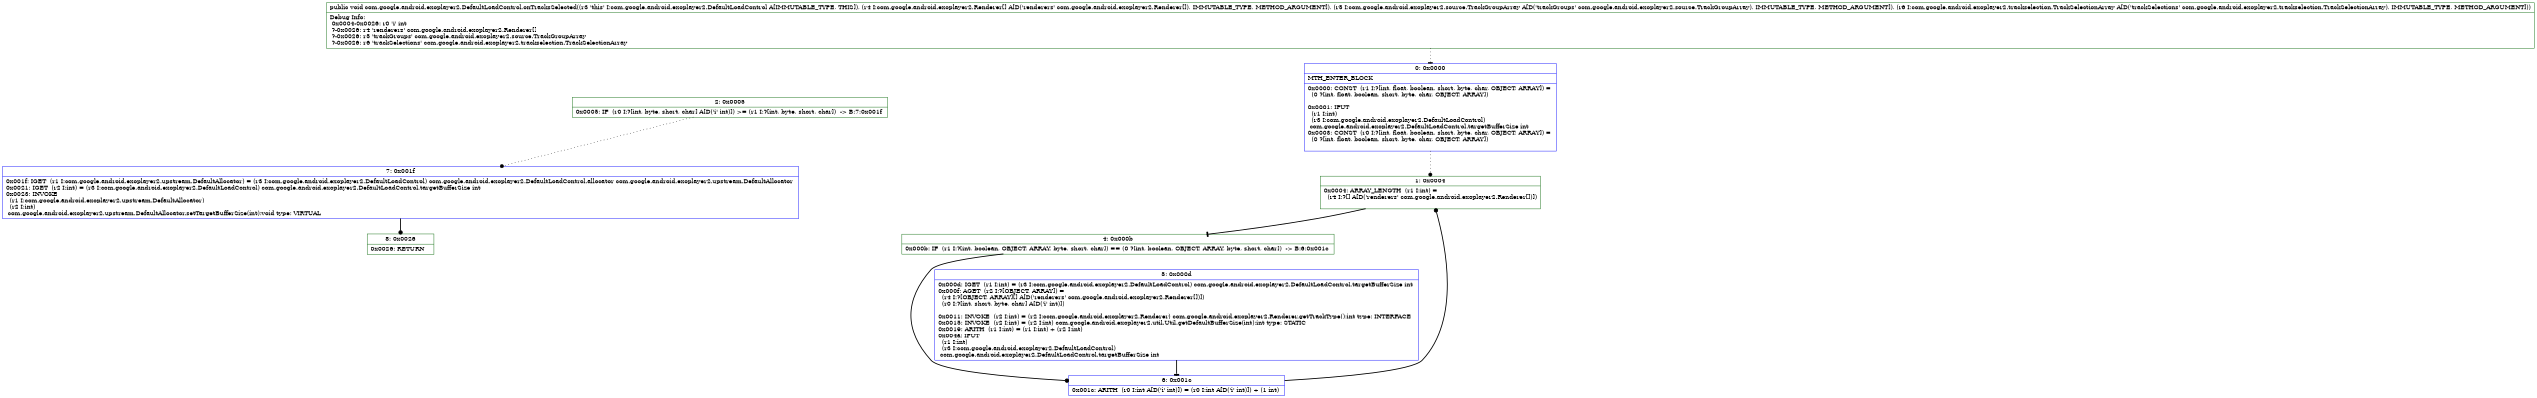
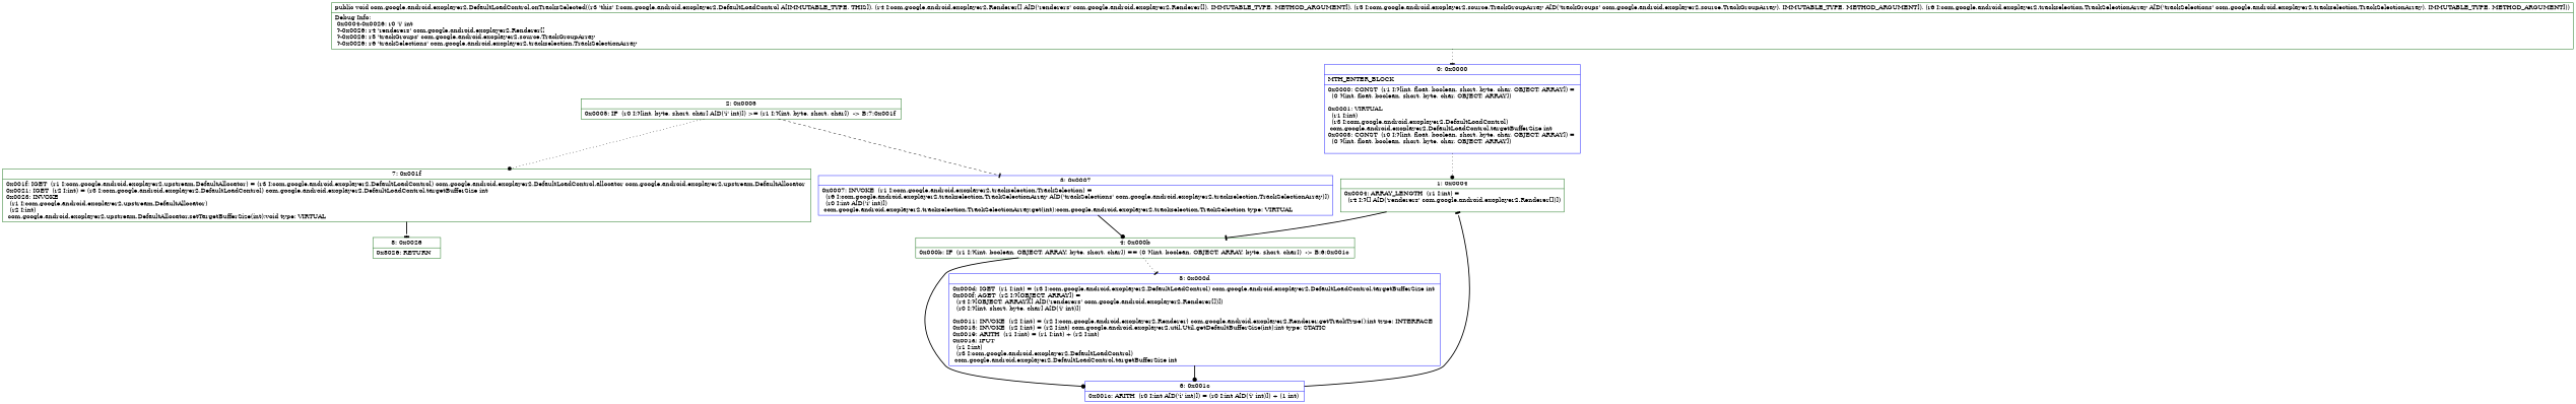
  digraph {
    node [color=blue shape=record]
    edge [arrowhead=dot style=bold]
-   n1 [label="{0\:\ 0x0000|MTH_ENTER_BLOCK\l|0x0000: CONST  (r1 I:?[int, float, boolean, short, byte, char, OBJECT, ARRAY]) = \l  (0 ?[int, float, boolean, short, byte, char, OBJECT, ARRAY])\l \l0x0001: IPUT  \l  (r1 I:int)\l  (r3 I:com.google.android.exoplayer2.DefaultLoadControl)\l com.google.android.exoplayer2.DefaultLoadControl.targetBufferSize int \l0x0003: CONST  (r0 I:?[int, float, boolean, short, byte, char, OBJECT, ARRAY]) = \l  (0 ?[int, float, boolean, short, byte, char, OBJECT, ARRAY])\l \l}"]
+   n1 [label="{0\:\ 0x0000|MTH_ENTER_BLOCK\l|0x0000: CONST  (r1 I:?[int, float, boolean, short, byte, char, OBJECT, ARRAY]) = \l  (0 ?[int, float, boolean, short, byte, char, OBJECT, ARRAY])\l \l0x0001: VIRTUAL  \l  (r1 I:int)\l  (r3 I:com.google.android.exoplayer2.DefaultLoadControl)\l com.google.android.exoplayer2.DefaultLoadControl.targetBufferSize int \l0x0003: CONST  (r0 I:?[int, float, boolean, short, byte, char, OBJECT, ARRAY]) = \l  (0 ?[int, float, boolean, short, byte, char, OBJECT, ARRAY])\l \l}"]
    n2 [color=darkgreen label="{1\:\ 0x0004|0x0004: ARRAY_LENGTH  (r1 I:int) = \l  (r4 I:?[] A[D('renderers' com.google.android.exoplayer2.Renderer[])])\l \l}"]
    n3 [color=darkgreen label="{4\:\ 0x000b|0x000b: IF  (r1 I:?[int, boolean, OBJECT, ARRAY, byte, short, char]) == (0 ?[int, boolean, OBJECT, ARRAY, byte, short, char])  \-\> B:6:0x001c \l}"]
    n4 [color=darkgreen label="{2\:\ 0x0005|0x0005: IF  (r0 I:?[int, byte, short, char] A[D('i' int)]) \>= (r1 I:?[int, byte, short, char])  \-\> B:7:0x001f \l}"]
-   n6 [label="{7\:\ 0x001f|0x001f: IGET  (r1 I:com.google.android.exoplayer2.upstream.DefaultAllocator) = (r3 I:com.google.android.exoplayer2.DefaultLoadControl) com.google.android.exoplayer2.DefaultLoadControl.allocator com.google.android.exoplayer2.upstream.DefaultAllocator \l0x0021: IGET  (r2 I:int) = (r3 I:com.google.android.exoplayer2.DefaultLoadControl) com.google.android.exoplayer2.DefaultLoadControl.targetBufferSize int \l0x0023: INVOKE  \l  (r1 I:com.google.android.exoplayer2.upstream.DefaultAllocator)\l  (r2 I:int)\l com.google.android.exoplayer2.upstream.DefaultAllocator.setTargetBufferSize(int):void type: VIRTUAL \l}"]
-   n7 [color=darkgreen label="{8\:\ 0x0026|0x0026: RETURN   \l}"]
-   n8 [label="{5\:\ 0x000d|0x000d: IGET  (r1 I:int) = (r3 I:com.google.android.exoplayer2.DefaultLoadControl) com.google.android.exoplayer2.DefaultLoadControl.targetBufferSize int \l0x000f: AGET  (r2 I:?[OBJECT, ARRAY]) = \l  (r4 I:?[OBJECT, ARRAY][] A[D('renderers' com.google.android.exoplayer2.Renderer[])])\l  (r0 I:?[int, short, byte, char] A[D('i' int)])\l \l0x0011: INVOKE  (r2 I:int) = (r2 I:com.google.android.exoplayer2.Renderer) com.google.android.exoplayer2.Renderer.getTrackType():int type: INTERFACE \l0x0015: INVOKE  (r2 I:int) = (r2 I:int) com.google.android.exoplayer2.util.Util.getDefaultBufferSize(int):int type: STATIC \l0x0019: ARITH  (r1 I:int) = (r1 I:int) + (r2 I:int) \l0x004a: IPUT  \l  (r1 I:int)\l  (r3 I:com.google.android.exoplayer2.DefaultLoadControl)\l com.google.android.exoplayer2.DefaultLoadControl.targetBufferSize int \l}"]
+   n5 [label="{3\:\ 0x0007|0x0007: INVOKE  (r1 I:com.google.android.exoplayer2.trackselection.TrackSelection) = \l  (r6 I:com.google.android.exoplayer2.trackselection.TrackSelectionArray A[D('trackSelections' com.google.android.exoplayer2.trackselection.TrackSelectionArray)])\l  (r0 I:int A[D('i' int)])\l com.google.android.exoplayer2.trackselection.TrackSelectionArray.get(int):com.google.android.exoplayer2.trackselection.TrackSelection type: VIRTUAL \l}"]
+   n6 [color=darkgreen label="{7\:\ 0x001f|0x001f: IGET  (r1 I:com.google.android.exoplayer2.upstream.DefaultAllocator) = (r3 I:com.google.android.exoplayer2.DefaultLoadControl) com.google.android.exoplayer2.DefaultLoadControl.allocator com.google.android.exoplayer2.upstream.DefaultAllocator \l0x0021: IGET  (r2 I:int) = (r3 I:com.google.android.exoplayer2.DefaultLoadControl) com.google.android.exoplayer2.DefaultLoadControl.targetBufferSize int \l0x0023: INVOKE  \l  (r1 I:com.google.android.exoplayer2.upstream.DefaultAllocator)\l  (r2 I:int)\l com.google.android.exoplayer2.upstream.DefaultAllocator.setTargetBufferSize(int):void type: VIRTUAL \l}"]
+   n7 [color=darkgreen label="{8\:\ 0x0026|0x8026: RETURN   \l}"]
+   n8 [label="{5\:\ 0x000d|0x000d: IGET  (r1 I:int) = (r3 I:com.google.android.exoplayer2.DefaultLoadControl) com.google.android.exoplayer2.DefaultLoadControl.targetBufferSize int \l0x000f: AGET  (r2 I:?[OBJECT, ARRAY]) = \l  (r4 I:?[OBJECT, ARRAY][] A[D('renderers' com.google.android.exoplayer2.Renderer[])])\l  (r0 I:?[int, short, byte, char] A[D('i' int)])\l \l0x0011: INVOKE  (r2 I:int) = (r2 I:com.google.android.exoplayer2.Renderer) com.google.android.exoplayer2.Renderer.getTrackType():int type: INTERFACE \l0x0015: INVOKE  (r2 I:int) = (r2 I:int) com.google.android.exoplayer2.util.Util.getDefaultBufferSize(int):int type: STATIC \l0x0019: ARITH  (r1 I:int) = (r1 I:int) + (r2 I:int) \l0x001a: IPUT  \l  (r1 I:int)\l  (r3 I:com.google.android.exoplayer2.DefaultLoadControl)\l com.google.android.exoplayer2.DefaultLoadControl.targetBufferSize int \l}"]
    n9 [label="{6\:\ 0x001c|0x001c: ARITH  (r0 I:int A[D('i' int)]) = (r0 I:int A[D('i' int)]) + (1 int) \l}"]
    n10 [color=darkgreen label="{public void com.google.android.exoplayer2.DefaultLoadControl.onTracksSelected((r3 'this' I:com.google.android.exoplayer2.DefaultLoadControl A[IMMUTABLE_TYPE, THIS]), (r4 I:com.google.android.exoplayer2.Renderer[] A[D('renderers' com.google.android.exoplayer2.Renderer[]), IMMUTABLE_TYPE, METHOD_ARGUMENT]), (r5 I:com.google.android.exoplayer2.source.TrackGroupArray A[D('trackGroups' com.google.android.exoplayer2.source.TrackGroupArray), IMMUTABLE_TYPE, METHOD_ARGUMENT]), (r6 I:com.google.android.exoplayer2.trackselection.TrackSelectionArray A[D('trackSelections' com.google.android.exoplayer2.trackselection.TrackSelectionArray), IMMUTABLE_TYPE, METHOD_ARGUMENT]))  | Debug Info:\l  0x0004\-0x0026: r0 'i' int\l  ?\-0x0026: r4 'renderers' com.google.android.exoplayer2.Renderer[]\l  ?\-0x0026: r5 'trackGroups' com.google.android.exoplayer2.source.TrackGroupArray\l  ?\-0x0026: r6 'trackSelections' com.google.android.exoplayer2.trackselection.TrackSelectionArray\l}"]
    n1 -> n2 [style=dotted]
    n2 -> n3 [arrowhead=tee]
+   n3 -> n8 [arrowhead=tee style=dotted]
    n3 -> n9
+   n4 -> n5 [arrowhead=tee style=dashed]
    n4 -> n6 [style=dotted]
-   n6 -> n7
-   n8 -> n9 [arrowhead=tee]
-   n9 -> n2
+   n5 -> n3
+   n6 -> n7 [arrowhead=tee]
+   n8 -> n9
+   n9 -> n2 [arrowhead=tee]
    n10 -> n1 [arrowhead=tee style=dotted]
  }
